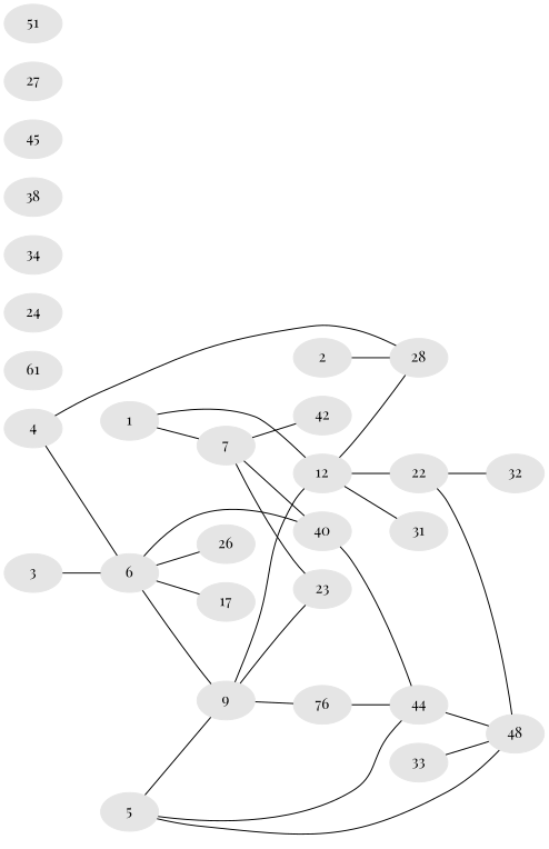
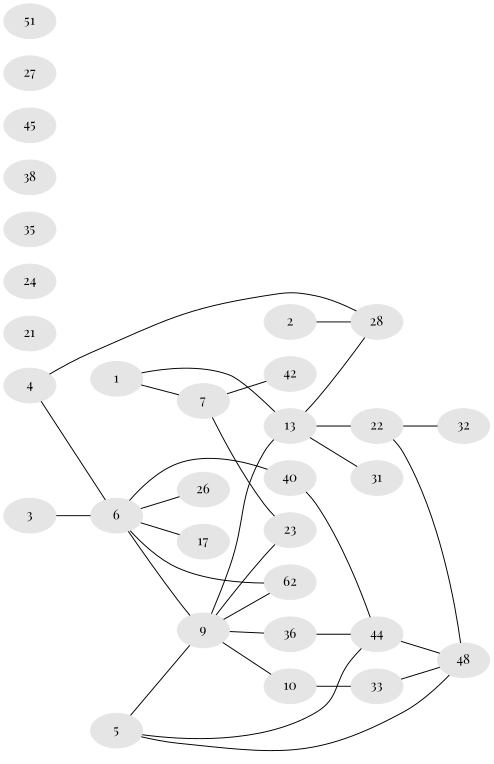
  graph {
    fontname="Playfair Display"
    rankdir=LR
    node [color=gray90 fontname="Playfair Display" style=filled]
    edge [fontname="Playfair Display"]
    1
    7
-   12 [super="+18+14"]
+   12 [super="+18+14" label=13]
    40 [super="+57"]
    23
    42
    28 [super="+34"]
    22 [super="+27+29"]
    31
    2 [super="+15"]
    6 [super="+25+11"]
    9 [super="+58"]
    26
    n14 [label=17 super="+43"]
+   62
    3
    4 [super="+8"]
    5 [super="+20+19"]
    44 [super="+55+46"]
    48
-   36 [super="+39" label=76]
+   10 [super="+53"]
+   36 [super="+39"]
    33
    32 [super="+50+41"]
-   21 [label=61]
+   21
    24 [super="+52"]
-   35 [label=34]
+   35
    38
    45
    n30 [label=27]
    51
    1 -- 7
    1 -- 12
-   7 -- 40
    7 -- 23
    7 -- 42
    12 -- 28
    12 -- 22 [weight=2]
    12 -- 31
    40 -- 44
    22 -- 48
    22 -- 32 [weight=2]
    2 -- 28
    6 -- 40
    6 -- 9
    6 -- 26
    6 -- n14
+   6 -- 62
    9 -- 12
    9 -- 23 [weight=2]
+   9 -- 62
+   9 -- 10
    9 -- 36
    3 -- 6
    4 -- 28
    4 -- 6
    5 -- 9
    5 -- 44
    5 -- 48
    44 -- 48
+   10 -- 33
    36 -- 44 [weight=2]
    33 -- 48
  }
